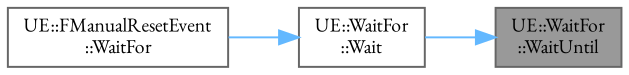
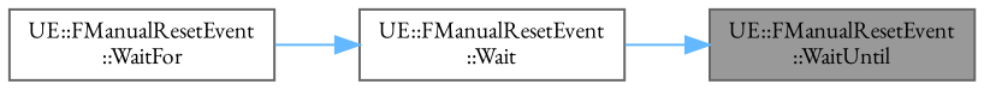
  digraph {
    fontname="EB Garamond"
    rankdir=RL
    node [color=grey40 fillcolor=white fontname="EB Garamond" fontsize=10 shape=box style=filled]
    edge [color=steelblue1 dir=back fontname="EB Garamond" fontsize=10 labelfontname=Helvetica labelfontsize=10 style=solid]
-   n1 [color=gray40 fillcolor=grey60 fontcolor=black height=0.2 label="UE::WaitFor\l::WaitUntil" width=0.4]
-   n2 [height=0.2 label="UE::WaitFor\l::Wait" width=0.4]
+   n1 [color=gray40 fillcolor=grey60 fontcolor=black height=0.2 label="UE::FManualResetEvent\l::WaitUntil" width=0.4]
+   n2 [height=0.2 label="UE::FManualResetEvent\l::Wait" width=0.4]
    n3 [height=0.2 label="UE::FManualResetEvent\l::WaitFor" width=0.4]
    n1 -> n2
    n2 -> n3
  }
